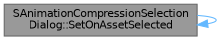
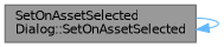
  digraph {
    rankdir=TB
-   n1 [color=gray40 fillcolor=grey60 fontcolor=black fontname=Helvetica fontsize=10 height=0.2 label="SAnimationCompressionSelection\lDialog::SetOnAssetSelected" shape=box style=filled width=0.4]
+   n1 [color=gray40 fillcolor=grey60 fontcolor=black fontname=Helvetica fontsize=10 height=0.2 label="SetOnAssetSelected\lDialog::SetOnAssetSelected" shape=box style=filled width=0.4]
    n1 -> n1 [color=steelblue1 fontname=Helvetica fontsize=10 labelfontname=Helvetica labelfontsize=10 style=solid]
  }
